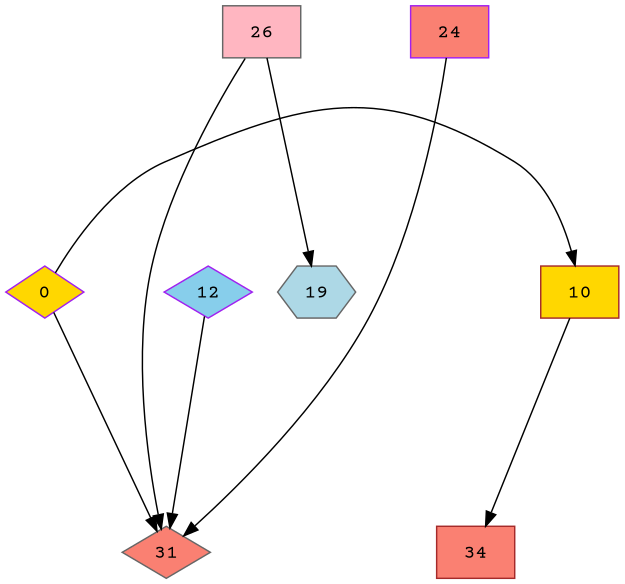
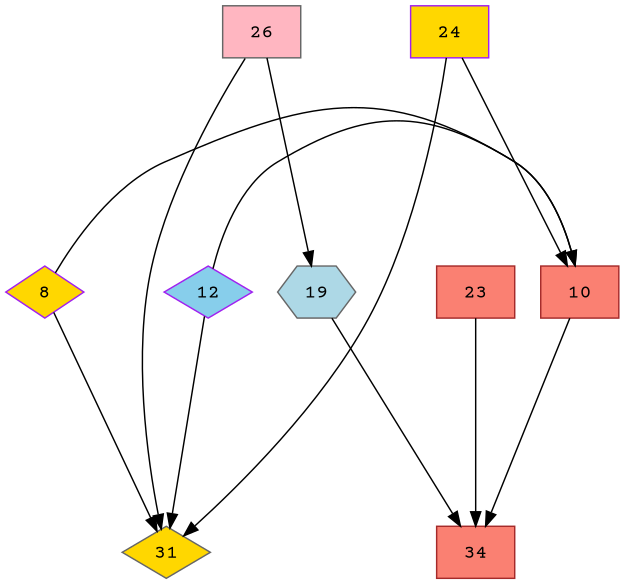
  digraph {
    fontname="Courier Prime"
    ranksep=2.0
    node [color=purple fillcolor=salmon fontname="Courier Prime" shape=box style=filled]
    edge [fontname="Courier Prime"]
-   8 [fillcolor=gold shape=diamond label=0]
-   10 [color=brown fillcolor=gold]
+   8 [fillcolor=gold shape=diamond]
+   10 [color=brown]
    12 [fillcolor=skyblue shape=diamond]
    19 [color=gray40 fillcolor=lightblue shape=hexagon]
-   24
+   23 [color=brown]
+   24 [fillcolor=gold]
    26 [color=gray40 fillcolor=lightpink]
    n8 [color=brown label=34]
-   31 [color=gray40 shape=diamond]
+   31 [color=gray40 fillcolor=gold shape=diamond]
    subgraph sub_1 {
      rank=same
      8
      10
      12
      19
+     23
    }
    subgraph sub_2 {
      rank=same
      24
      26
    }
    subgraph sub_3 {
      rank=same
      n8
      31
    }
    8 -> 10
    8 -> 31
    10 -> n8
+   12 -> 10
    12 -> 31
+   19 -> n8
+   23 -> n8
+   24 -> 10
    24 -> 31
    26 -> 19
    26 -> 31
  }
